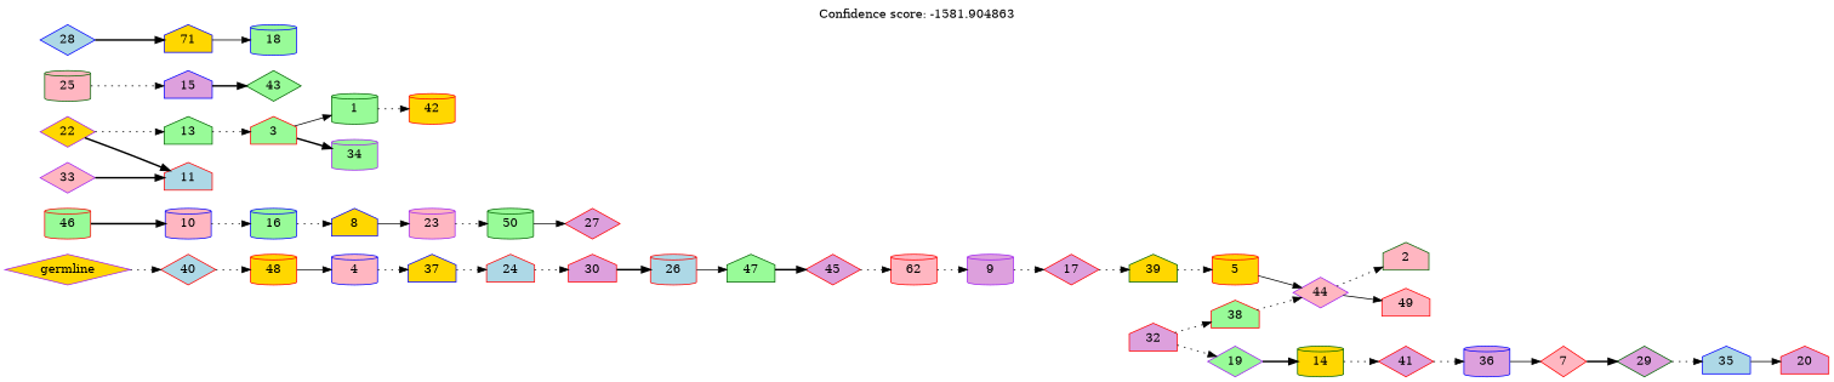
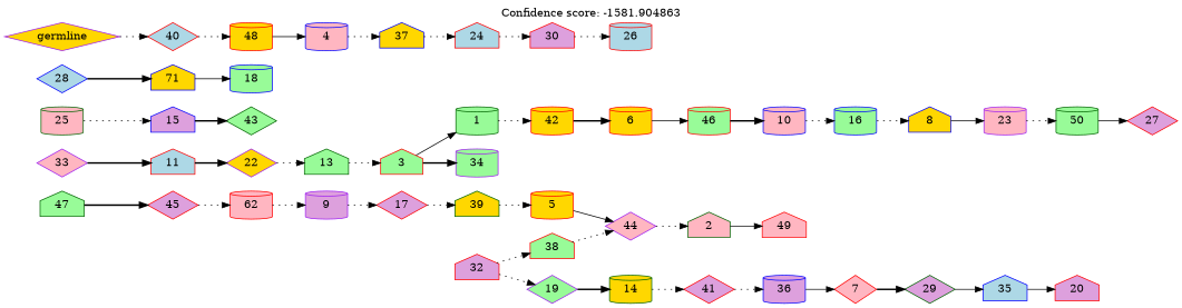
  digraph {
    label="Confidence score: -1581.904863"
    labelloc=t
    rankdir=LR
    node [color=red fillcolor=palegreen shape=cylinder style=filled]
    edge [style=dotted]
    n1 [color=darkgreen fillcolor=lightpink label=2 shape=house]
    n2 [fillcolor=lightpink label=49 shape=house]
    n3 [color=purple fillcolor=lightpink label=44 shape=diamond]
    n4 [fillcolor=gold label=5]
    n5 [color=darkgreen fillcolor=gold label=39 shape=house]
    n6 [color=darkgreen label=50]
    n7 [fillcolor=plum label=27 shape=diamond]
    n8 [color=purple fillcolor=lightpink label=23]
    n9 [color=blue fillcolor=gold label=8 shape=house]
    n10 [color=blue label=16]
    n11 [color=blue fillcolor=lightpink label=10]
    n12 [label=46]
+   n13 [fillcolor=gold label=6]
    n14 [fillcolor=gold label=42]
    n15 [color=darkgreen label=1]
    n16 [color=purple label=34]
    n17 [label=3 shape=house]
    n18 [color=darkgreen label=13 shape=house]
    n19 [color=purple fillcolor=gold label=22 shape=diamond]
    n20 [fillcolor=lightblue label=11 shape=house]
    n21 [color=purple fillcolor=lightpink label=33 shape=diamond]
    n22 [fillcolor=plum label=20 shape=house]
    n23 [color=blue fillcolor=lightblue label=35 shape=house]
    n24 [color=darkgreen fillcolor=plum label=29 shape=diamond]
    n25 [fillcolor=lightpink label=7 shape=diamond]
    n26 [color=blue fillcolor=plum label=36]
    n27 [fillcolor=plum label=41 shape=diamond]
    n28 [color=darkgreen fillcolor=gold label=14]
    n29 [color=purple label=19 shape=diamond]
    n30 [color=blue fillcolor=plum label=15 shape=house]
    n31 [color=darkgreen label=43 shape=diamond]
    n32 [color=darkgreen fillcolor=lightpink label=25]
    n33 [color=blue label=18]
    n34 [color=blue fillcolor=gold label=71 shape=house]
    n35 [color=blue fillcolor=lightblue label=28 shape=diamond]
    n36 [label=38 shape=house]
    n37 [fillcolor=plum label=32 shape=house]
    n38 [fillcolor=plum label=17 shape=diamond]
    n39 [color=purple fillcolor=plum label=9]
    n40 [fillcolor=lightpink label=62]
    n41 [fillcolor=plum label=45 shape=diamond]
    n42 [color=darkgreen label=47 shape=house]
    n43 [fillcolor=lightblue label=26]
    n44 [fillcolor=plum label=30 shape=house]
    n45 [fillcolor=lightblue label=24 shape=house]
    n46 [color=blue fillcolor=gold label=37 shape=house]
    n47 [color=blue fillcolor=lightpink label=4]
    n48 [fillcolor=gold label=48]
    n49 [fillcolor=lightblue label=40 shape=diamond]
    n50 [color=purple fillcolor=gold label=germline shape=diamond]
-   n3 -> n2 [style=solid]
+   n1 -> n2 [style=solid]
    n3 -> n1
    n4 -> n3 [style=solid]
    n5 -> n4
    n6 -> n7 [style=solid]
    n8 -> n6
    n9 -> n8 [style=solid]
    n10 -> n9
    n11 -> n10
    n12 -> n11 [style=bold]
+   n13 -> n12 [style=solid]
+   n14 -> n13 [style=bold]
    n15 -> n14
    n17 -> n15 [style=solid]
    n17 -> n16 [style=bold]
    n18 -> n17
    n19 -> n18
-   n19 -> n20 [style=bold]
+   n20 -> n19 [style=bold]
    n21 -> n20 [style=bold]
    n23 -> n22 [style=solid]
-   n24 -> n23
+   n24 -> n23 [style=solid]
    n25 -> n24 [style=bold]
    n26 -> n25 [style=solid]
    n27 -> n26
    n28 -> n27
    n29 -> n28 [style=bold]
    n30 -> n31 [style=bold]
    n32 -> n30
    n34 -> n33 [style=solid]
    n35 -> n34 [style=bold]
    n36 -> n3
    n37 -> n29
    n37 -> n36
    n38 -> n5
    n39 -> n38
    n40 -> n39
    n41 -> n40
    n42 -> n41 [style=bold]
-   n43 -> n42 [style=solid]
-   n44 -> n43 [style=bold]
+   n44 -> n43
    n45 -> n44
    n46 -> n45
    n47 -> n46
    n48 -> n47 [style=solid]
    n49 -> n48
    n50 -> n49
  }
